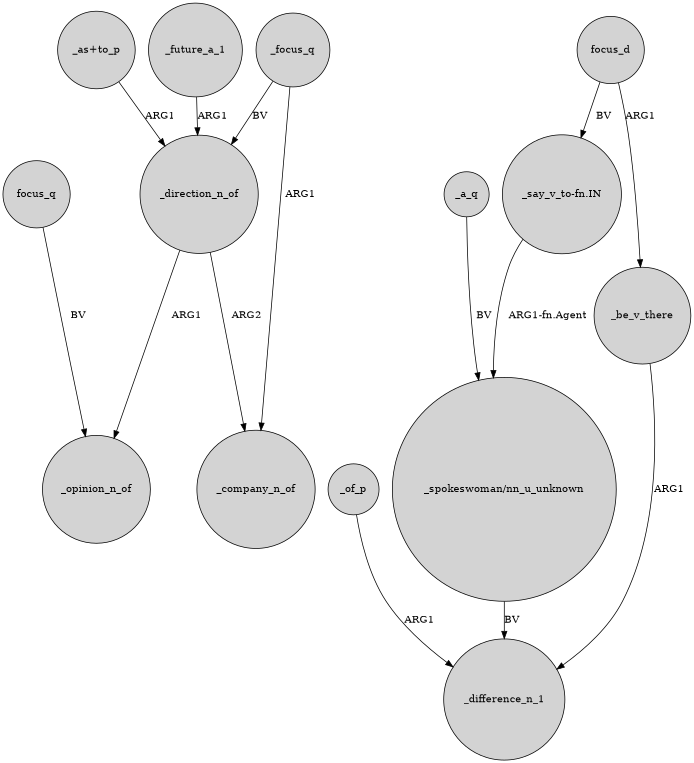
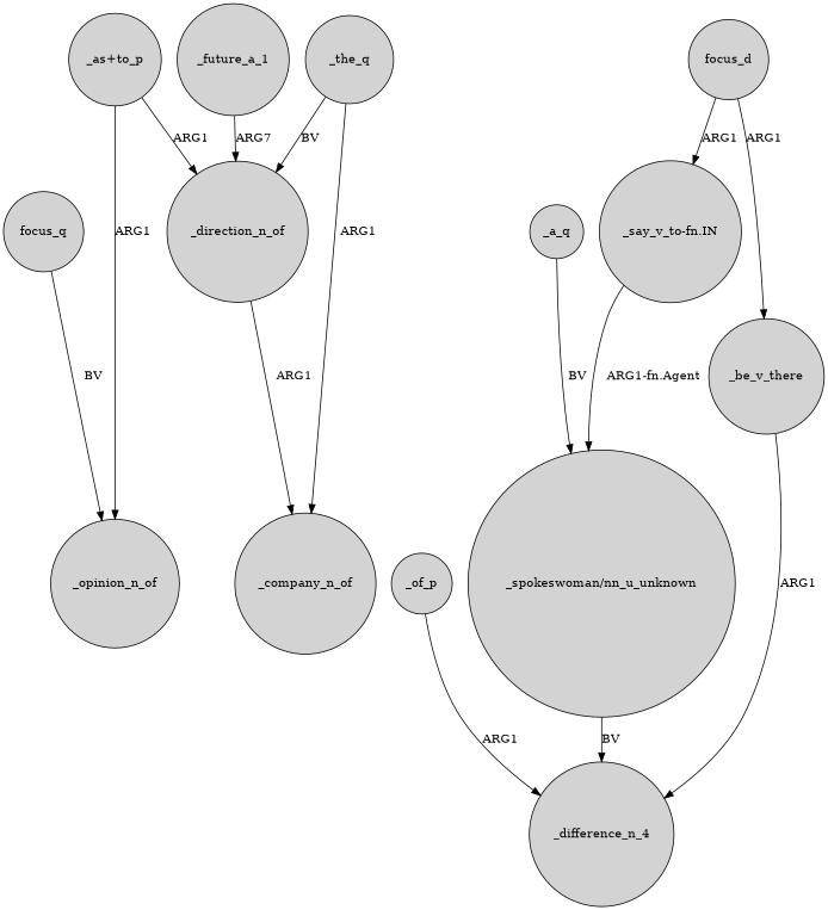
  digraph {
    node [shape=circle style=filled]
    "_as+to_p"
    _direction_n_of
    _opinion_n_of
    _company_n_of
    n5 [label=focus_q]
    _of_p
-   _difference_n_1
-   _the_q [label=_focus_q]
+   _difference_n_1 [label=_difference_n_4]
+   _the_q
    _a_q
    "_spokeswoman/nn_u_unknown"
    "_say_v_to-fn.IN"
    _be_v_there
    _future_a_1
    focus_d
    "_as+to_p" -> _direction_n_of [label=ARG1]
-   _direction_n_of -> _opinion_n_of [label=ARG1]
-   _direction_n_of -> _company_n_of [label=ARG2]
+   "_as+to_p" -> _opinion_n_of [label=ARG1]
+   _direction_n_of -> _company_n_of [label=ARG1]
    n5 -> _opinion_n_of [label=BV]
    _of_p -> _difference_n_1 [label=ARG1]
    _the_q -> _direction_n_of [label=BV]
    _the_q -> _company_n_of [label=ARG1]
    _a_q -> "_spokeswoman/nn_u_unknown" [label=BV]
    "_spokeswoman/nn_u_unknown" -> _difference_n_1 [label=BV]
    "_say_v_to-fn.IN" -> "_spokeswoman/nn_u_unknown" [label="ARG1-fn.Agent"]
    _be_v_there -> _difference_n_1 [label=ARG1]
-   _future_a_1 -> _direction_n_of [label=ARG1]
-   focus_d -> "_say_v_to-fn.IN" [label=BV]
+   _future_a_1 -> _direction_n_of [label=ARG7]
+   focus_d -> "_say_v_to-fn.IN" [label=ARG1]
    focus_d -> _be_v_there [label=ARG1]
  }
